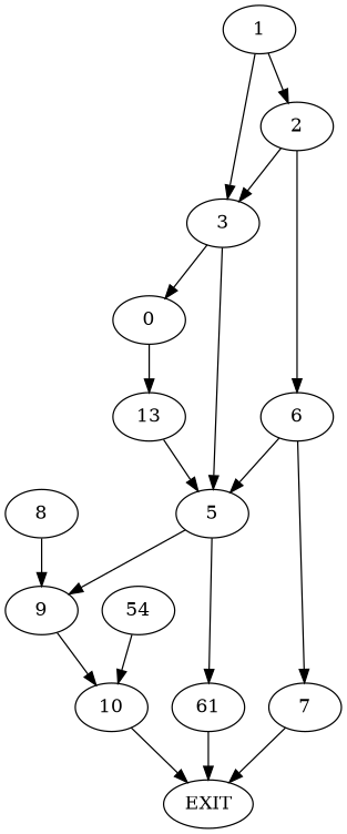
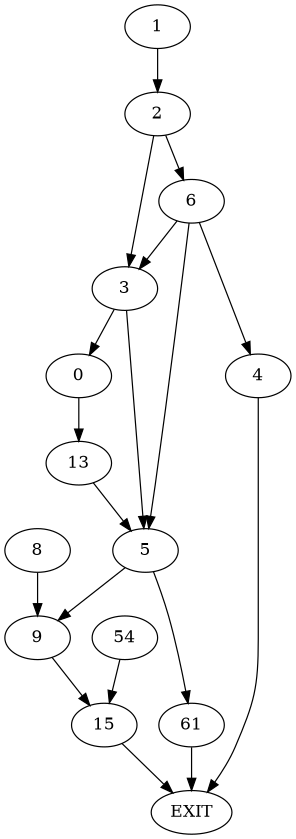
  digraph {
    1
    2
    3
    n4 [label=54]
-   10
+   10 [label=15]
    n6 [label=EXIT]
    6
    n8 [label=0]
    5
-   7
+   7 [label=4]
    13
    9
    n13 [label=61]
    8
    1 -> 2
-   1 -> 3
+   6 -> 3
    2 -> 3
    2 -> 6
    3 -> n8
    3 -> 5
    n4 -> 10
    10 -> n6
    6 -> 5
    6 -> 7
    n8 -> 13
    5 -> 9
    5 -> n13
    7 -> n6
    13 -> 5
    9 -> 10
    n13 -> n6
    8 -> 9
  }
